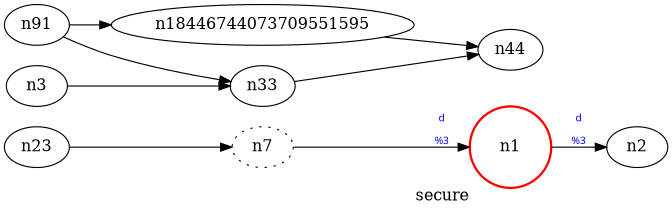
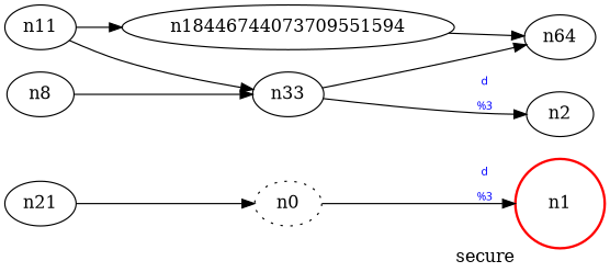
  digraph {
    fontcolor=blue
    rankdir=LR
-   n0 [fillcolor="#123456" style=dotted label=n7]
+   n0 [fillcolor="#123456" style=dotted]
    n1 [color=red height=1 style=bold width=1 xlabel=secure]
    n2
-   n11 [label=n91]
-   n18446744073709551594 [label=n18446744073709551595]
+   n11
+   n18446744073709551594
    n33
-   n44
-   n3
-   n21 [label=n23]
+   n44 [label=n64]
+   n3 [label=n8]
+   n21
    n0 -> n1 [fontcolor=blue fontname="comic sans" fontsize=9 label="d\n\l\G"]
-   n1 -> n2 [fontcolor=blue fontname="comic sans" fontsize=9 label="d\n\l\G"]
+   n33 -> n2 [fontcolor=blue fontname="comic sans" fontsize=9 label="d\n\l\G"]
    n11 -> n18446744073709551594
    n11 -> n33
    n18446744073709551594 -> n44
    n33 -> n44
    n3 -> n33
    n21 -> n0
  }
